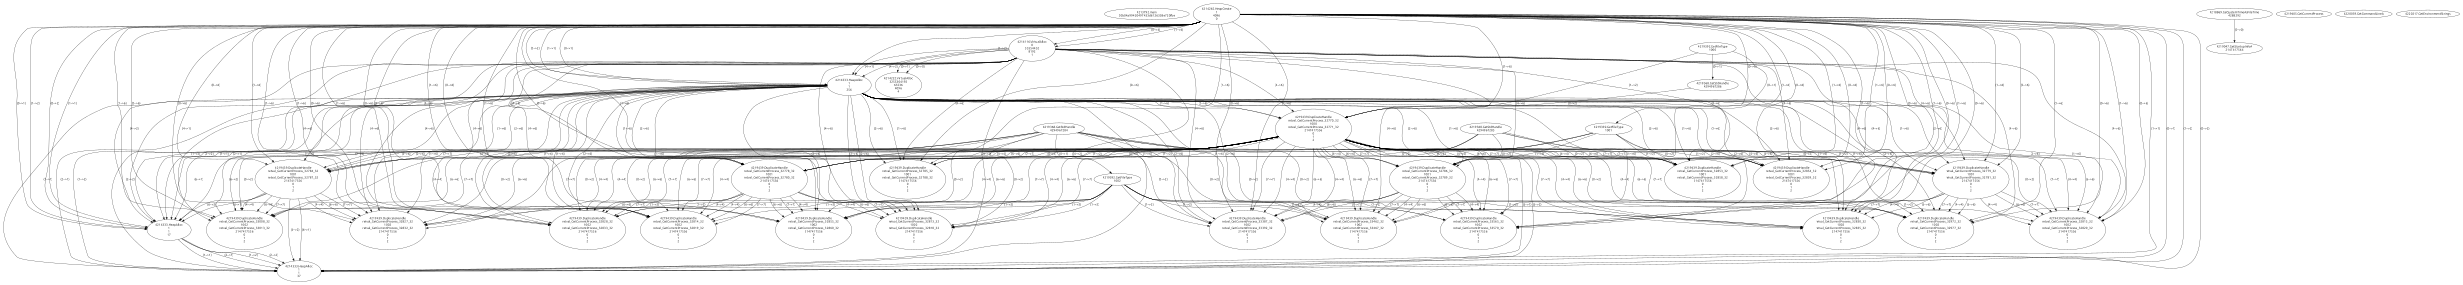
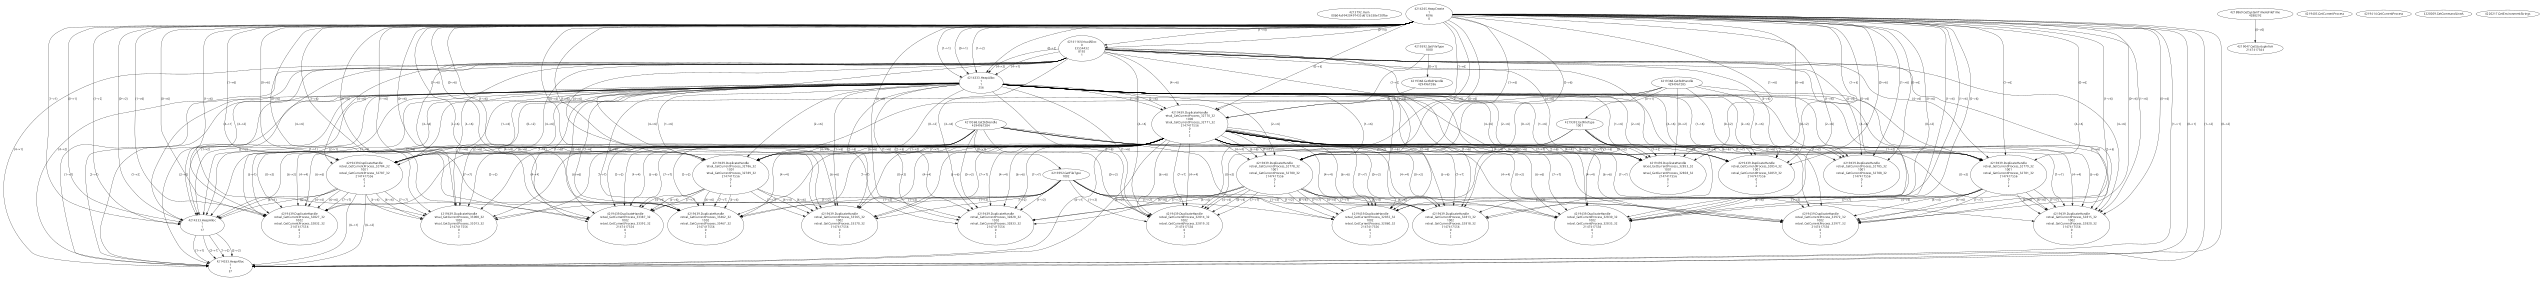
  digraph {
    fontname=Ubuntu
    node [fontname=Ubuntu]
    edge [fontname=Ubuntu]
    n1 [label="4213792.main\n00b04a99420497433d6126338e720fbe"]
    n2 [label="4214265.HeapCreate\n1\n4096\n0"]
    n3 [label="4214116.VirtualAlloc\n0\n33554432\n8192\n1"]
    n4 [label="4214333.HeapAlloc\n1\n1\n256"]
    n5 [label="4219439.DuplicateHandle\nretval_GetCurrentProcess_32770_32\n1000\nretval_GetCurrentProcess_32771_32\n2147417556\n0\n1\n2"]
    n6 [label="4219439.DuplicateHandle\nretval_GetCurrentProcess_32784_32\n1001\nretval_GetCurrentProcess_32787_32\n2147417556\n0\n1\n2"]
    n7 [label="4214333.HeapAlloc\n1\n1\n17"]
    n8 [label="4214333.HeapAlloc\n1\n1\n37"]
    n9 [label="4219439.DuplicateHandle\nretval_GetCurrentProcess_32785_32\n1001\nretval_GetCurrentProcess_32788_32\n2147417556\n0\n1\n2"]
    n10 [label="4219439.DuplicateHandle\nretval_GetCurrentProcess_32786_32\n1001\nretval_GetCurrentProcess_32789_32\n2147417556\n0\n1\n2"]
    n11 [label="4219439.DuplicateHandle\nretval_GetCurrentProcess_32853_32\n1001\nretval_GetCurrentProcess_32858_32\n2147417556\n0\n1\n2"]
    n12 [label="4219439.DuplicateHandle\nretval_GetCurrentProcess_32854_32\n1001\nretval_GetCurrentProcess_32859_32\n2147417556\n0\n1\n2"]
    n13 [label="4219439.DuplicateHandle\nretval_GetCurrentProcess_32778_32\n1001\nretval_GetCurrentProcess_32780_32\n2147417556\n0\n1\n2"]
    n14 [label="4219439.DuplicateHandle\nretval_GetCurrentProcess_32813_32\n1002\nretval_GetCurrentProcess_32818_32\n2147417556\n0\n1\n2"]
    n15 [label="4219439.DuplicateHandle\nretval_GetCurrentProcess_32779_32\n1001\nretval_GetCurrentProcess_32781_32\n2147417556\n0\n1\n2"]
    n16 [label="4219439.DuplicateHandle\nretval_GetCurrentProcess_32815_32\n1002\nretval_GetCurrentProcess_32820_32\n2147417556\n0\n1\n2"]
    n17 [label="4219439.DuplicateHandle\nretval_GetCurrentProcess_32828_32\n1002\nretval_GetCurrentProcess_32833_32\n2147417556\n0\n1\n2"]
    n18 [label="4219439.DuplicateHandle\nretval_GetCurrentProcess_32830_32\n1002\nretval_GetCurrentProcess_32835_32\n2147417556\n0\n1\n2"]
    n19 [label="4219439.DuplicateHandle\nretval_GetCurrentProcess_32814_32\n1002\nretval_GetCurrentProcess_32819_32\n2147417556\n0\n1\n2"]
    n20 [label="4219439.DuplicateHandle\nretval_GetCurrentProcess_32855_32\n1002\nretval_GetCurrentProcess_32860_32\n2147417556\n0\n1\n2"]
    n21 [label="4219439.DuplicateHandle\nretval_GetCurrentProcess_32827_32\n1002\nretval_GetCurrentProcess_32832_32\n2147417556\n0\n1\n2"]
    n22 [label="4219439.DuplicateHandle\nretval_GetCurrentProcess_32972_32\n1002\nretval_GetCurrentProcess_32977_32\n2147417556\n0\n1\n2"]
    n23 [label="4219439.DuplicateHandle\nretval_GetCurrentProcess_33008_32\n1002\nretval_GetCurrentProcess_33013_32\n2147417556\n0\n1\n2"]
    n24 [label="4219439.DuplicateHandle\nretval_GetCurrentProcess_33387_32\n1002\nretval_GetCurrentProcess_33392_32\n2147417556\n0\n1\n2"]
    n25 [label="4219439.DuplicateHandle\nretval_GetCurrentProcess_33462_32\n1002\nretval_GetCurrentProcess_33467_32\n2147417556\n0\n1\n2"]
    n26 [label="4219439.DuplicateHandle\nretval_GetCurrentProcess_33565_32\n1002\nretval_GetCurrentProcess_33570_32\n2147417556\n0\n1\n2"]
-   n27 [label="4214222.VirtualAlloc\n3255304192\n65536\n4096\n4"]
    n28 [label="4218869.GetSystemTimeAsFileTime\n4288292"]
    n29 [label="4219047.GetStartupInfoA\n2147417564"]
    n30 [label="4219368.GetStdHandle\n4294967286"]
    n31 [label="4219392.GetFileType\n1000"]
    n32 [label="4219405.GetCurrentProcess\n"]
+   n33 [label="4219414.GetCurrentProcess\n"]
    n34 [label="4219368.GetStdHandle\n4294967285"]
    n35 [label="4219392.GetFileType\n1001"]
    n36 [label="4219368.GetStdHandle\n4294967284"]
    n37 [label="4219392.GetFileType\n1002"]
    n38 [label="4220059.GetCommandLineA\n"]
    n39 [label="4220217.GetEnvironmentStrings\n"]
    n2 -> n3 [label="(1-->4)"]
    n2 -> n3 [label="(0-->4)"]
    n2 -> n4 [label="(1-->1)"]
    n2 -> n4 [label="(0-->1)"]
    n2 -> n4 [label="(1-->2)"]
    n2 -> n4 [label="(0-->2)"]
    n2 -> n5 [label="(1-->6)"]
    n2 -> n5 [label="(0-->6)"]
    n2 -> n6 [label="(1-->6)"]
    n2 -> n6 [label="(0-->6)"]
    n2 -> n7 [label="(1-->1)"]
    n2 -> n7 [label="(0-->1)"]
    n2 -> n7 [label="(1-->2)"]
    n2 -> n7 [label="(0-->2)"]
    n2 -> n8 [label="(1-->1)"]
    n2 -> n8 [label="(0-->1)"]
    n2 -> n8 [label="(1-->2)"]
    n2 -> n8 [label="(0-->2)"]
    n2 -> n9 [label="(1-->6)"]
    n2 -> n9 [label="(0-->6)"]
    n2 -> n10 [label="(1-->6)"]
    n2 -> n10 [label="(0-->6)"]
    n2 -> n11 [label="(1-->6)"]
    n2 -> n11 [label="(0-->6)"]
    n2 -> n12 [label="(1-->6)"]
    n2 -> n12 [label="(0-->6)"]
    n2 -> n13 [label="(1-->6)"]
    n2 -> n13 [label="(0-->6)"]
    n2 -> n14 [label="(1-->6)"]
    n2 -> n14 [label="(0-->6)"]
    n2 -> n15 [label="(1-->6)"]
    n2 -> n15 [label="(0-->6)"]
    n2 -> n16 [label="(1-->6)"]
    n2 -> n16 [label="(0-->6)"]
    n2 -> n17 [label="(1-->6)"]
    n2 -> n17 [label="(0-->6)"]
    n2 -> n18 [label="(1-->6)"]
    n2 -> n18 [label="(0-->6)"]
    n2 -> n19 [label="(1-->6)"]
    n2 -> n19 [label="(0-->6)"]
    n2 -> n20 [label="(1-->6)"]
    n2 -> n20 [label="(0-->6)"]
    n2 -> n21 [label="(1-->6)"]
    n2 -> n21 [label="(0-->6)"]
    n2 -> n22 [label="(1-->6)"]
    n2 -> n22 [label="(0-->6)"]
    n2 -> n23 [label="(1-->6)"]
    n2 -> n23 [label="(0-->6)"]
    n2 -> n24 [label="(1-->6)"]
    n2 -> n24 [label="(0-->6)"]
    n2 -> n25 [label="(1-->6)"]
    n2 -> n25 [label="(0-->6)"]
    n2 -> n26 [label="(1-->6)"]
    n2 -> n26 [label="(0-->6)"]
    n3 -> n4 [label="(4-->1)"]
    n3 -> n4 [label="(4-->2)"]
    n3 -> n5 [label="(4-->6)"]
    n3 -> n6 [label="(4-->6)"]
    n3 -> n7 [label="(4-->1)"]
    n3 -> n7 [label="(4-->2)"]
    n3 -> n8 [label="(4-->1)"]
    n3 -> n8 [label="(4-->2)"]
    n3 -> n9 [label="(4-->6)"]
    n3 -> n10 [label="(4-->6)"]
    n3 -> n11 [label="(4-->6)"]
    n3 -> n12 [label="(4-->6)"]
    n3 -> n13 [label="(4-->6)"]
    n3 -> n14 [label="(4-->6)"]
    n3 -> n15 [label="(4-->6)"]
    n3 -> n16 [label="(4-->6)"]
    n3 -> n17 [label="(4-->6)"]
    n3 -> n18 [label="(4-->6)"]
    n3 -> n19 [label="(4-->6)"]
    n3 -> n20 [label="(4-->6)"]
    n3 -> n21 [label="(4-->6)"]
    n3 -> n22 [label="(4-->6)"]
    n3 -> n23 [label="(4-->6)"]
    n3 -> n24 [label="(4-->6)"]
    n3 -> n25 [label="(4-->6)"]
    n3 -> n26 [label="(4-->6)"]
-   n3 -> n27 [label="(0-->1)"]
-   n3 -> n27 [label="(0-->0)"]
    n4 -> n5 [label="(1-->6)"]
    n4 -> n5 [label="(2-->6)"]
    n4 -> n6 [label="(1-->6)"]
    n4 -> n6 [label="(2-->6)"]
    n4 -> n7 [label="(1-->1)"]
    n4 -> n7 [label="(2-->1)"]
    n4 -> n7 [label="(1-->2)"]
    n4 -> n7 [label="(2-->2)"]
    n4 -> n8 [label="(1-->1)"]
    n4 -> n8 [label="(2-->1)"]
    n4 -> n8 [label="(1-->2)"]
    n4 -> n8 [label="(2-->2)"]
    n4 -> n9 [label="(1-->6)"]
    n4 -> n9 [label="(2-->6)"]
    n4 -> n10 [label="(1-->6)"]
    n4 -> n10 [label="(2-->6)"]
    n4 -> n11 [label="(1-->6)"]
    n4 -> n11 [label="(2-->6)"]
    n4 -> n12 [label="(1-->6)"]
    n4 -> n12 [label="(2-->6)"]
    n4 -> n13 [label="(1-->6)"]
    n4 -> n13 [label="(2-->6)"]
    n4 -> n14 [label="(1-->6)"]
    n4 -> n14 [label="(2-->6)"]
    n4 -> n15 [label="(1-->6)"]
    n4 -> n15 [label="(2-->6)"]
    n4 -> n16 [label="(1-->6)"]
    n4 -> n16 [label="(2-->6)"]
    n4 -> n17 [label="(1-->6)"]
    n4 -> n17 [label="(2-->6)"]
    n4 -> n18 [label="(1-->6)"]
    n4 -> n18 [label="(2-->6)"]
    n4 -> n19 [label="(1-->6)"]
    n4 -> n19 [label="(2-->6)"]
    n4 -> n20 [label="(1-->6)"]
    n4 -> n20 [label="(2-->6)"]
    n4 -> n21 [label="(1-->6)"]
    n4 -> n21 [label="(2-->6)"]
    n4 -> n22 [label="(1-->6)"]
    n4 -> n22 [label="(2-->6)"]
    n4 -> n23 [label="(1-->6)"]
    n4 -> n23 [label="(2-->6)"]
    n4 -> n24 [label="(1-->6)"]
    n4 -> n24 [label="(2-->6)"]
    n4 -> n25 [label="(1-->6)"]
    n4 -> n25 [label="(2-->6)"]
    n4 -> n26 [label="(1-->6)"]
    n4 -> n26 [label="(2-->6)"]
    n5 -> n6 [label="(4-->4)"]
    n5 -> n6 [label="(6-->6)"]
    n5 -> n6 [label="(7-->7)"]
    n5 -> n7 [label="(6-->1)"]
    n5 -> n7 [label="(6-->2)"]
    n5 -> n8 [label="(6-->1)"]
    n5 -> n8 [label="(6-->2)"]
    n5 -> n10 [label="(4-->4)"]
    n5 -> n10 [label="(6-->6)"]
    n5 -> n10 [label="(7-->7)"]
    n5 -> n11 [label="(4-->4)"]
    n5 -> n11 [label="(6-->6)"]
    n5 -> n11 [label="(7-->7)"]
    n5 -> n12 [label="(4-->4)"]
    n5 -> n12 [label="(6-->6)"]
    n5 -> n12 [label="(7-->7)"]
    n5 -> n13 [label="(4-->4)"]
    n5 -> n13 [label="(6-->6)"]
    n5 -> n13 [label="(7-->7)"]
    n5 -> n14 [label="(4-->4)"]
    n5 -> n14 [label="(6-->6)"]
    n5 -> n14 [label="(7-->7)"]
    n5 -> n15 [label="(4-->4)"]
    n5 -> n15 [label="(6-->6)"]
    n5 -> n15 [label="(7-->7)"]
    n5 -> n16 [label="(4-->4)"]
    n5 -> n16 [label="(6-->6)"]
    n5 -> n16 [label="(7-->7)"]
    n5 -> n17 [label="(4-->4)"]
    n5 -> n17 [label="(6-->6)"]
    n5 -> n17 [label="(7-->7)"]
    n5 -> n18 [label="(4-->4)"]
    n5 -> n18 [label="(6-->6)"]
    n5 -> n18 [label="(7-->7)"]
    n5 -> n19 [label="(4-->4)"]
    n5 -> n19 [label="(6-->6)"]
    n5 -> n19 [label="(7-->7)"]
    n5 -> n20 [label="(4-->4)"]
    n5 -> n20 [label="(6-->6)"]
    n5 -> n20 [label="(7-->7)"]
    n5 -> n21 [label="(4-->4)"]
    n5 -> n21 [label="(6-->6)"]
    n5 -> n21 [label="(7-->7)"]
    n5 -> n22 [label="(4-->4)"]
    n5 -> n22 [label="(6-->6)"]
    n5 -> n22 [label="(7-->7)"]
    n5 -> n23 [label="(4-->4)"]
    n5 -> n23 [label="(6-->6)"]
    n5 -> n23 [label="(7-->7)"]
    n5 -> n24 [label="(4-->4)"]
    n5 -> n24 [label="(6-->6)"]
    n5 -> n24 [label="(7-->7)"]
    n5 -> n25 [label="(4-->4)"]
    n5 -> n25 [label="(6-->6)"]
    n5 -> n25 [label="(7-->7)"]
    n5 -> n26 [label="(4-->4)"]
    n5 -> n26 [label="(6-->6)"]
    n5 -> n26 [label="(7-->7)"]
    n6 -> n7 [label="(6-->1)"]
    n6 -> n7 [label="(6-->2)"]
    n6 -> n8 [label="(6-->1)"]
    n6 -> n8 [label="(6-->2)"]
    n6 -> n21 [label="(4-->4)"]
    n6 -> n21 [label="(6-->6)"]
    n6 -> n21 [label="(7-->7)"]
    n6 -> n23 [label="(4-->4)"]
    n6 -> n23 [label="(6-->6)"]
    n6 -> n23 [label="(7-->7)"]
    n7 -> n8 [label="(1-->1)"]
    n7 -> n8 [label="(2-->1)"]
    n7 -> n8 [label="(1-->2)"]
    n7 -> n8 [label="(2-->2)"]
    n10 -> n24 [label="(4-->4)"]
    n10 -> n24 [label="(6-->6)"]
    n10 -> n24 [label="(7-->7)"]
    n10 -> n25 [label="(4-->4)"]
    n10 -> n25 [label="(6-->6)"]
    n10 -> n25 [label="(7-->7)"]
    n10 -> n26 [label="(4-->4)"]
    n10 -> n26 [label="(6-->6)"]
    n10 -> n26 [label="(7-->7)"]
    n13 -> n14 [label="(4-->4)"]
    n13 -> n14 [label="(6-->6)"]
    n13 -> n14 [label="(7-->7)"]
    n13 -> n17 [label="(4-->4)"]
    n13 -> n17 [label="(6-->6)"]
    n13 -> n17 [label="(7-->7)"]
    n13 -> n19 [label="(4-->4)"]
    n13 -> n19 [label="(6-->6)"]
    n13 -> n19 [label="(7-->7)"]
    n13 -> n20 [label="(4-->4)"]
    n13 -> n20 [label="(6-->6)"]
    n13 -> n20 [label="(7-->7)"]
    n15 -> n16 [label="(4-->4)"]
    n15 -> n16 [label="(6-->6)"]
    n15 -> n16 [label="(7-->7)"]
    n15 -> n18 [label="(4-->4)"]
    n15 -> n18 [label="(6-->6)"]
    n15 -> n18 [label="(7-->7)"]
    n15 -> n22 [label="(4-->4)"]
    n15 -> n22 [label="(6-->6)"]
    n15 -> n22 [label="(7-->7)"]
    n28 -> n29 [label="(0-->0)"]
    n30 -> n5 [label="(0-->2)"]
    n31 -> n5 [label="(1-->2)"]
    n31 -> n30 [label="(0-->1)"]
    n34 -> n6 [label="(0-->2)"]
    n34 -> n9 [label="(0-->2)"]
    n34 -> n10 [label="(0-->2)"]
    n34 -> n11 [label="(0-->2)"]
    n34 -> n12 [label="(0-->2)"]
    n34 -> n13 [label="(0-->2)"]
    n34 -> n15 [label="(0-->2)"]
-   n31 -> n35 [label="(0-->1)"]
+   n34 -> n35 [label="(0-->1)"]
    n35 -> n6 [label="(1-->2)"]
    n35 -> n9 [label="(1-->2)"]
    n35 -> n10 [label="(1-->2)"]
    n35 -> n11 [label="(1-->2)"]
    n35 -> n12 [label="(1-->2)"]
    n35 -> n13 [label="(1-->2)"]
    n35 -> n15 [label="(1-->2)"]
    n36 -> n14 [label="(0-->2)"]
    n36 -> n16 [label="(0-->2)"]
    n36 -> n17 [label="(0-->2)"]
    n36 -> n18 [label="(0-->2)"]
    n36 -> n19 [label="(0-->2)"]
    n36 -> n20 [label="(0-->2)"]
    n36 -> n21 [label="(0-->2)"]
    n36 -> n22 [label="(0-->2)"]
    n36 -> n23 [label="(0-->2)"]
    n36 -> n24 [label="(0-->2)"]
    n36 -> n25 [label="(0-->2)"]
    n36 -> n26 [label="(0-->2)"]
    n36 -> n37 [label="(0-->1)"]
    n37 -> n14 [label="(1-->2)"]
    n37 -> n16 [label="(1-->2)"]
    n37 -> n17 [label="(1-->2)"]
    n37 -> n18 [label="(1-->2)"]
    n37 -> n19 [label="(1-->2)"]
    n37 -> n20 [label="(1-->2)"]
    n37 -> n21 [label="(1-->2)"]
    n37 -> n22 [label="(1-->2)"]
    n37 -> n23 [label="(1-->2)"]
    n37 -> n24 [label="(1-->2)"]
    n37 -> n25 [label="(1-->2)"]
    n37 -> n26 [label="(1-->2)"]
  }
